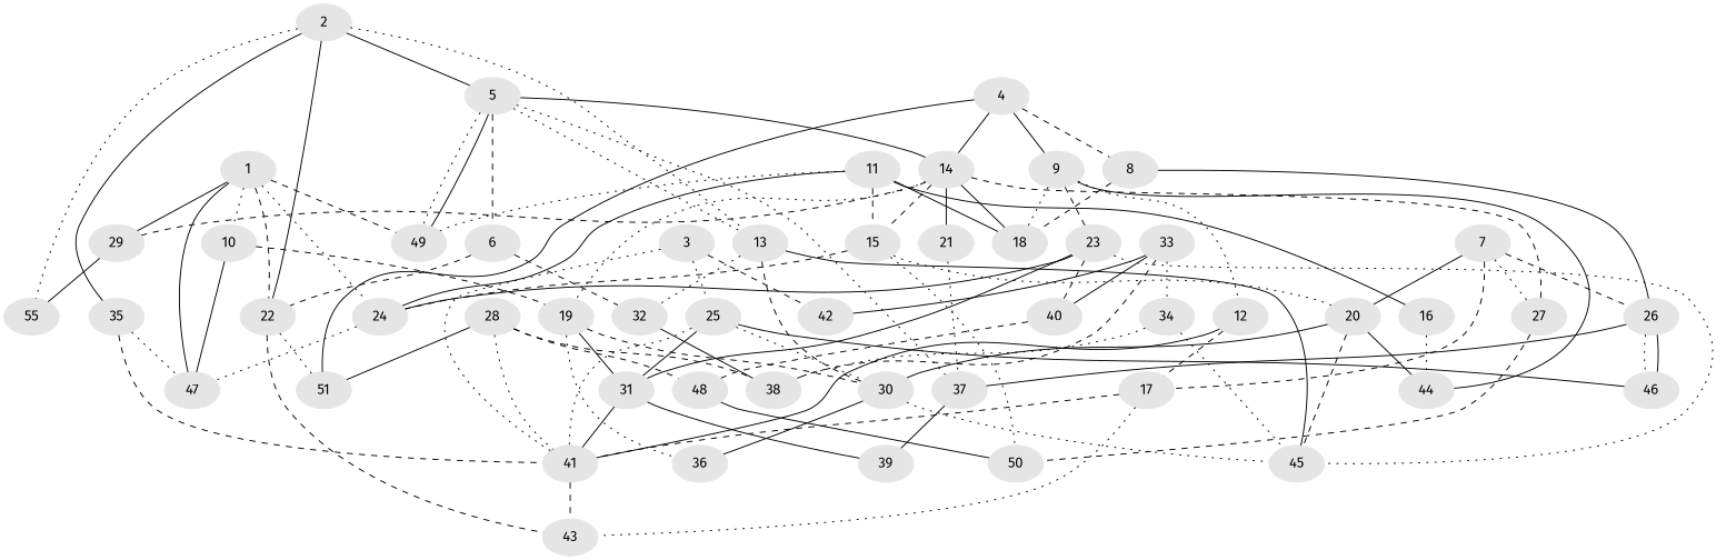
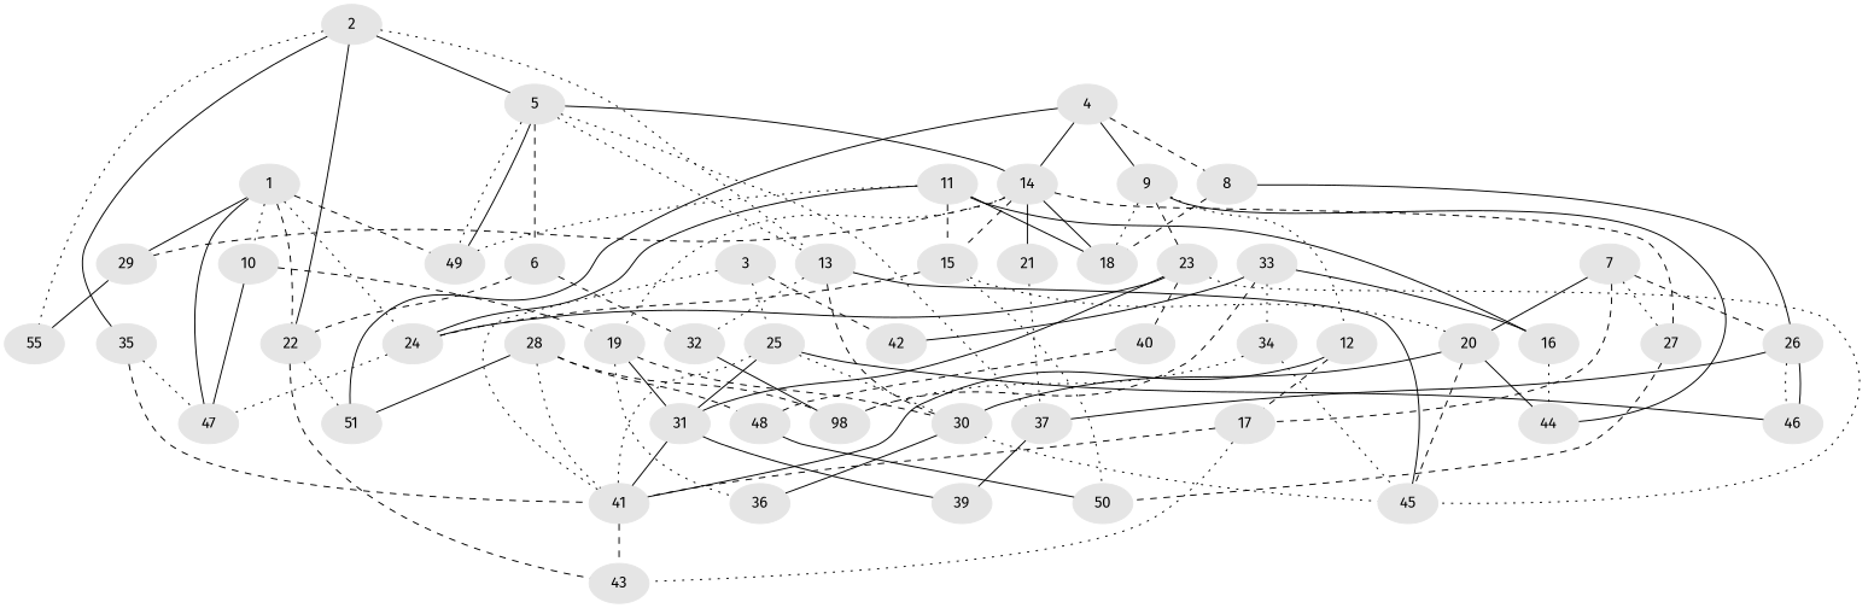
  graph {
    fontname="Fira Sans"
    node [color=gray90 fontname="Fira Sans" style=filled]
    edge [fontname="Fira Sans" style=solid]
    1
    10
    22
    24
    29
    47
    49
    19
    51
    43
    n11 [label=55]
    2
    5
    13
    35
    14
    6
    37
    32
    30
    45
    41
    3
    25
    42
    27
    18
    15
    21
    31
    46
    4
    8
    9
    26
    12
    23
    44
    39
-   38
+   38 [label=98]
    7
    17
    20
    50
    40
    36
    11
    16
    48
    28
    33
    34
    1 -- 10 [style=dotted]
    1 -- 22 [style=dashed]
    1 -- 24 [style=dotted]
    1 -- 29
    1 -- 47
    1 -- 49 [style=dashed]
    10 -- 47
    10 -- 19 [style=dashed]
    22 -- 51 [style=dotted]
    22 -- 43 [style=dashed]
    24 -- 47 [style=dotted]
    29 -- n11
    19 -- 30 [style=dashed]
    19 -- 31
    19 -- 36 [style=dotted]
    2 -- 22
    2 -- n11 [style=dotted]
    2 -- 5
    2 -- 13 [style=dotted]
    2 -- 35
    5 -- 49 [style=dotted]
    5 -- 49
    5 -- 13 [style=dotted]
    5 -- 14
    5 -- 6 [style=dashed]
    5 -- 37 [style=dotted]
    13 -- 32 [style=dotted]
    13 -- 30 [style=dashed]
    13 -- 45
    35 -- 47 [style=dotted]
    35 -- 41 [style=dashed]
    14 -- 29 [style=dashed]
    14 -- 19 [style=dotted]
    14 -- 27 [style=dashed]
    14 -- 18
    14 -- 15 [style=dashed]
    14 -- 21
    6 -- 22 [style=dashed]
    6 -- 32 [style=dashed]
    37 -- 39
    32 -- 38
    30 -- 45 [style=dotted]
    30 -- 36
    41 -- 43 [style=dashed]
    3 -- 41 [style=dotted]
    3 -- 25 [style=dotted]
    3 -- 42 [style=dashed]
    25 -- 30 [style=dotted]
    25 -- 41 [style=dotted]
    25 -- 31
    25 -- 46
    27 -- 50 [style=dashed]
    15 -- 24 [style=dashed]
    15 -- 20 [style=dotted]
    15 -- 50 [style=dotted]
    21 -- 37 [style=dotted]
    31 -- 41
    31 -- 39
    4 -- 51
    4 -- 14
    4 -- 8 [style=dashed]
    4 -- 9
    8 -- 18 [style=dashed]
    8 -- 26
    9 -- 18 [style=dotted]
    9 -- 12 [style=dotted]
    9 -- 23 [style=dashed]
    9 -- 44
    26 -- 37
    26 -- 46 [style=dotted]
    26 -- 46
    12 -- 41
    12 -- 17 [style=dashed]
    23 -- 24
    23 -- 45 [style=dotted]
    23 -- 31
    23 -- 40 [style=dashed]
    7 -- 27 [style=dotted]
    7 -- 26 [style=dashed]
    7 -- 17 [style=dashed]
    7 -- 20
    17 -- 43 [style=dotted]
    17 -- 41 [style=dashed]
    20 -- 30
    20 -- 45 [style=dashed]
    20 -- 44
    40 -- 48 [style=dashed]
    11 -- 24
    11 -- 49 [style=dotted]
    11 -- 18
    11 -- 15 [style=dashed]
    11 -- 16
    16 -- 44 [style=dotted]
    48 -- 50
    28 -- 51
    28 -- 41 [style=dotted]
    28 -- 38 [style=dashed]
    28 -- 48 [style=dashed]
    33 -- 42
    33 -- 38 [style=dashed]
-   33 -- 40
+   33 -- 16
    33 -- 34 [style=dotted]
    34 -- 45 [style=dotted]
    34 -- 38 [style=dotted]
  }
